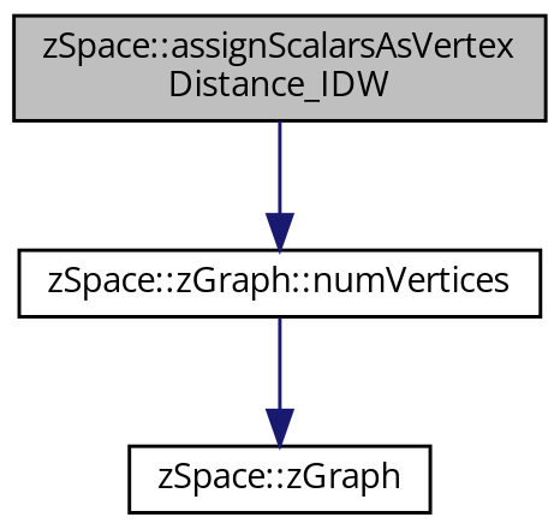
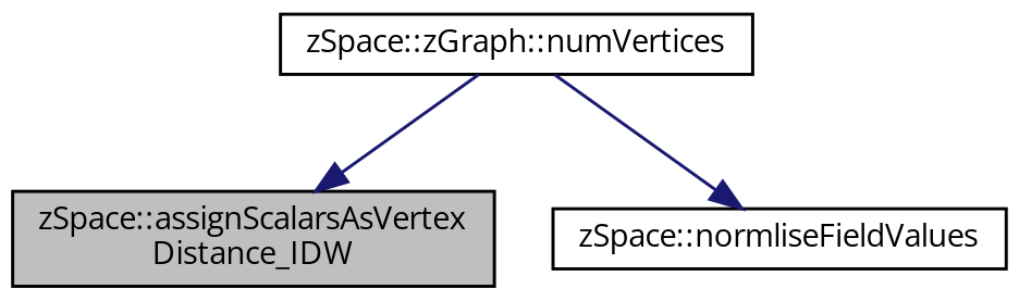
  digraph {
    fontname="Open Sans"
    rankdir=TB
    node [color=black fillcolor=white fontname="Open Sans" fontsize=10 shape=record style=filled]
    edge [color=midnightblue fontname="Open Sans" fontsize=10 labelfontname=Helvetica labelfontsize=10 style=solid]
    n1 [fillcolor=grey75 fontcolor=black height=0.2 label="zSpace::assignScalarsAsVertex\lDistance_IDW" width=0.4]
    n2 [height=0.2 label="zSpace::zGraph::numVertices" width=0.4]
-   n3 [height=0.2 label="zSpace::zGraph" width=0.4]
-   n1 -> n2
+   n3 [height=0.2 label="zSpace::normliseFieldValues" width=0.4]
+   n2 -> n1
    n2 -> n3
  }
